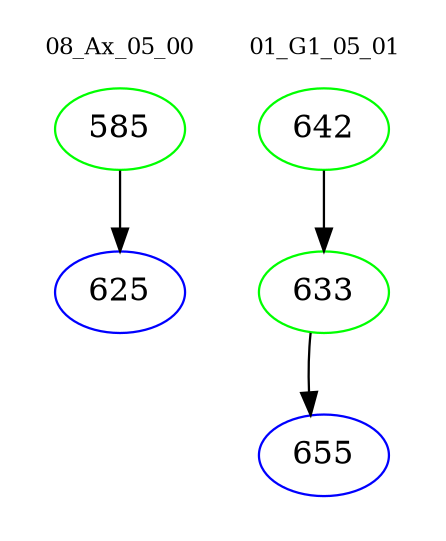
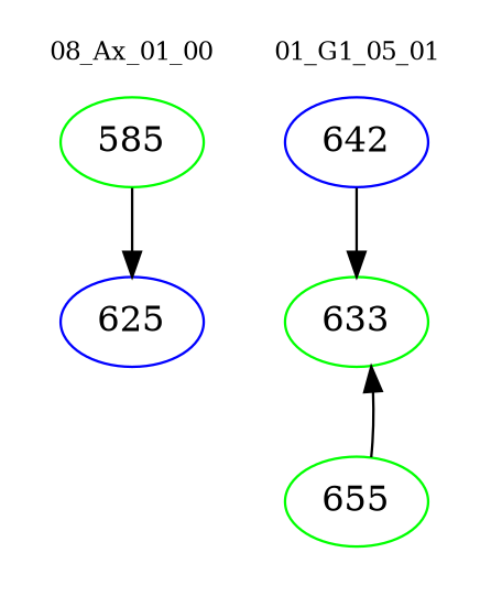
  digraph {
    node [color=blue]
    edge [color=black]
    n1 [color=green label=585]
    n2 [label=625]
-   n3 [color=green label=642]
+   n3 [label=642]
    n4 [color=green label=633]
-   n5 [label=655]
+   n5 [color=green label=655]
    subgraph cluster_1 {
      color=white
      fontsize=10
-     label="08_Ax_05_00"
+     label="08_Ax_01_00"
      n1
      n2
    }
    subgraph cluster_2 {
      color=white
      fontsize=10
      label="01_G1_05_01"
      n3
      n4
      n5
    }
    n1 -> n2
    n3 -> n4
-   n4 -> n5
+   n5 -> n4
  }
